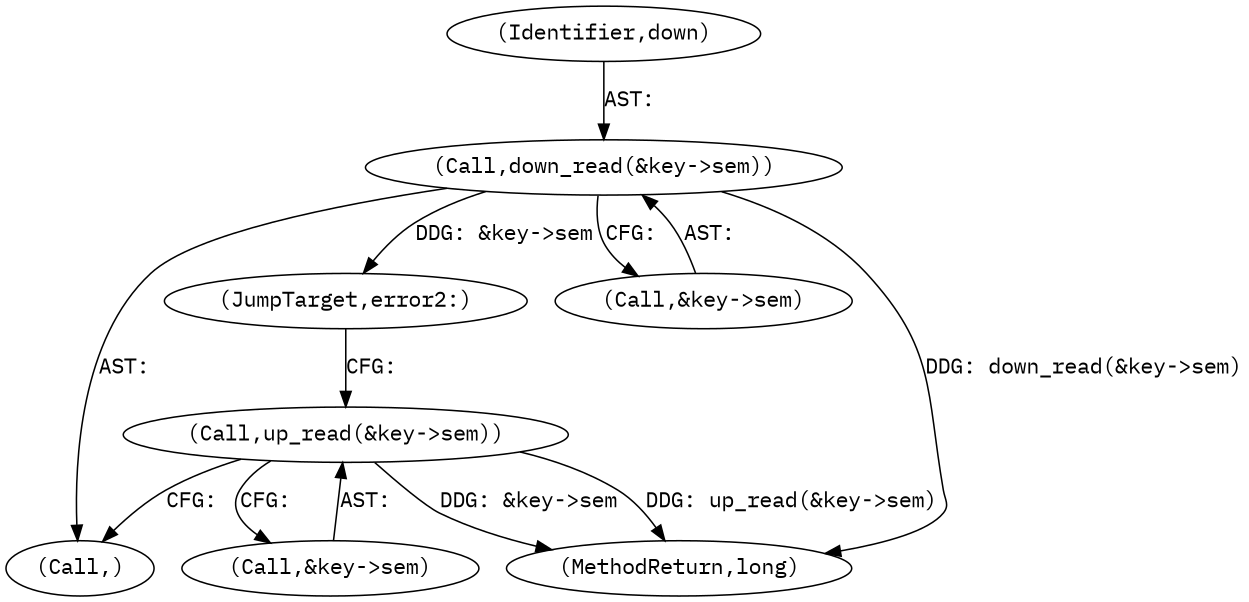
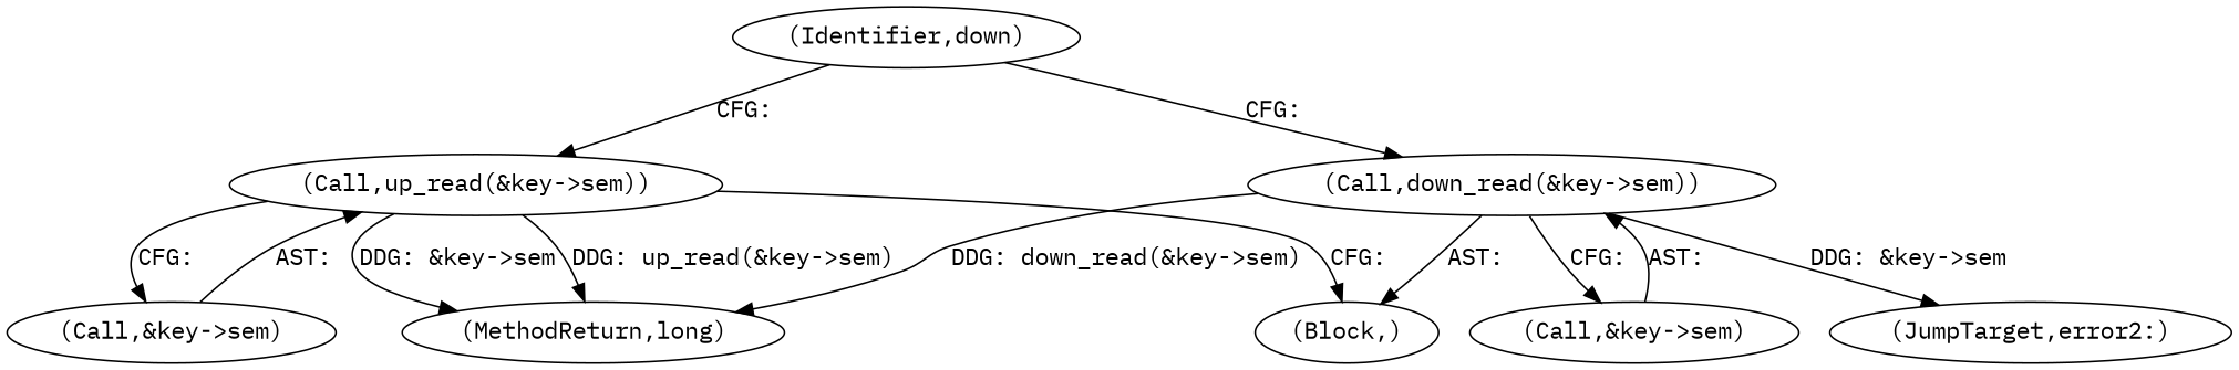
  digraph {
    fontname="IBM Plex Mono"
    node [fontname="IBM Plex Mono"]
    edge [fontname="IBM Plex Mono"]
    n1 [label="(Call,up_read(&key->sem))"]
    n2 [label="(Call,&key->sem)"]
    n3 [label="(MethodReturn,long)"]
-   n4 [label="(Call,)"]
+   n4 [label="(Block,)"]
    n5 [label="(Call,down_read(&key->sem))"]
    n6 [label="(Call,&key->sem)"]
    n7 [label="(JumpTarget,error2:)"]
    n8 [label="(Identifier,down)"]
    n1 -> n2 [label="CFG: "]
    n1 -> n3 [label="DDG: &key->sem"]
    n1 -> n3 [label="DDG: up_read(&key->sem)"]
    n1 -> n4 [label="CFG: "]
    n2 -> n1 [label="AST: "]
    n5 -> n3 [label="DDG: down_read(&key->sem)"]
    n5 -> n4 [label="AST: "]
    n5 -> n6 [label="CFG: "]
    n5 -> n7 [label="DDG: &key->sem"]
    n6 -> n5 [label="AST: "]
-   n7 -> n1 [label="CFG: "]
-   n8 -> n5 [label="AST: "]
+   n8 -> n1 [label="CFG: "]
+   n8 -> n5 [label="CFG: "]
  }
